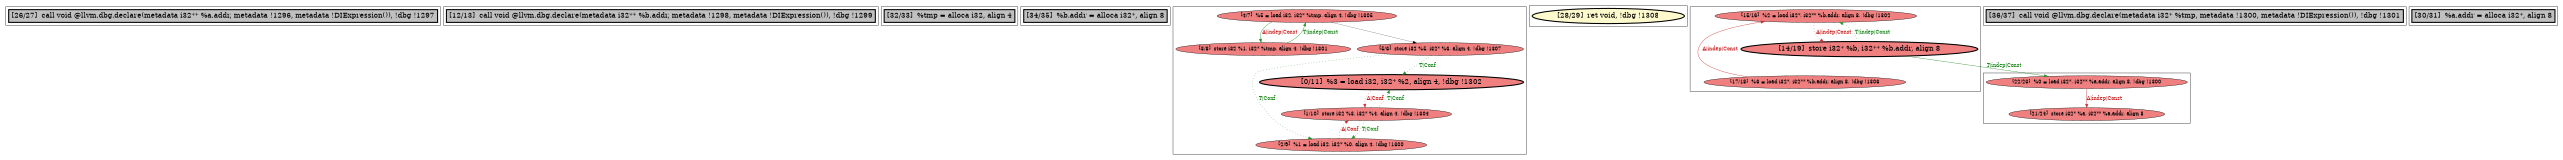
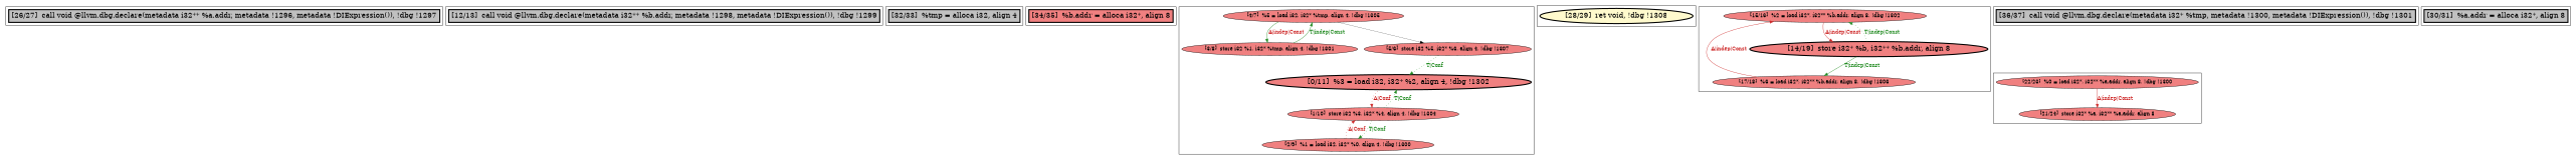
  digraph {
    node [fillcolor=lightcoral shape=ellipse style=filled]
    edge [color=forestgreen fontcolor=forestgreen penwidth=1.0 style=dotted]
    n1 [fillcolor=grey fontsize=20 label="[26/27]  call void @llvm.dbg.declare(metadata i32** %a.addr, metadata !1296, metadata !DIExpression()), !dbg !1297" penwidth=3.0 shape=rectangle]
    n2 [fillcolor=grey fontsize=20 label="[12/13]  call void @llvm.dbg.declare(metadata i32** %b.addr, metadata !1298, metadata !DIExpression()), !dbg !1299" penwidth=3.0 shape=rectangle]
    n3 [fillcolor=grey fontsize=20 label="[32/33]  %tmp = alloca i32, align 4" penwidth=3.0 shape=rectangle]
-   n4 [fillcolor=grey fontsize=20 label="[34/35]  %b.addr = alloca i32*, align 8" penwidth=3.0 shape=rectangle]
+   n4 [fontsize=20 label="[34/35]  %b.addr = alloca i32*, align 8" penwidth=3.0 shape=rectangle]
    n5 [label="[5/6]  store i32 %5, i32* %6, align 4, !dbg !1307"]
    n6 [fontsize=20 label="[0/11]  %3 = load i32, i32* %2, align 4, !dbg !1302" penwidth=3.0]
    n7 [label="[2/9]  %1 = load i32, i32* %0, align 4, !dbg !1300"]
    n8 [label="[3/8]  store i32 %1, i32* %tmp, align 4, !dbg !1301"]
    n9 [label="[4/7]  %5 = load i32, i32* %tmp, align 4, !dbg !1305"]
    n10 [label="[1/10]  store i32 %3, i32* %4, align 4, !dbg !1304"]
    n11 [fillcolor=lemonchiffon fontsize=20 label="[28/29]  ret void, !dbg !1308" penwidth=3.0]
    n12 [label="[15/16]  %2 = load i32*, i32** %b.addr, align 8, !dbg !1302"]
    n13 [fontsize=20 label="[14/19]  store i32* %b, i32** %b.addr, align 8" penwidth=3.0]
    n14 [label="[17/18]  %6 = load i32*, i32** %b.addr, align 8, !dbg !1306"]
    n15 [label="[21/24]  store i32* %a, i32** %a.addr, align 8"]
    n16 [label="[22/23]  %0 = load i32*, i32** %a.addr, align 8, !dbg !1300"]
    n17 [fillcolor=grey fontsize=20 label="[36/37]  call void @llvm.dbg.declare(metadata i32* %tmp, metadata !1300, metadata !DIExpression()), !dbg !1301" penwidth=3.0 shape=rectangle]
    n18 [fillcolor=grey fontsize=20 label="[30/31]  %a.addr = alloca i32*, align 8" penwidth=3.0 shape=rectangle]
    subgraph cluster_1 {
      n1
    }
    subgraph cluster_2 {
      n2
    }
    subgraph cluster_3 {
      n3
    }
    subgraph cluster_4 {
      n4
    }
    subgraph cluster_5 {
      n5
      n6
      n7
      n8
      n9
      n10
    }
    subgraph cluster_6 {
      n11
    }
    subgraph cluster_7 {
      n12
      n13
      n14
    }
    subgraph cluster_8 {
      n15
      n16
    }
    subgraph cluster_9 {
      n17
    }
    subgraph cluster_10 {
      n18
    }
    n5 -> n6 [label="T|Conf"]
-   n5 -> n7 [label="T|Conf"]
    n6 -> n10 [color=firebrick3 fontcolor=firebrick3 label="A|Conf"]
    n7 -> n10 [color=firebrick3 fontcolor=firebrick3 label="A|Conf"]
    n8 -> n9 [label="T|indep|Const" style=solid]
    n9 -> n5 [color=black fontcolor=black penwidth=0.5 style=solid]
    n9 -> n8 [fontcolor=firebrick3 label="A|indep|Const" style=solid]
    n10 -> n6 [label="T|Conf"]
    n10 -> n7 [label="T|Conf"]
-   n12 -> n13 [color=firebrick3 fontcolor=firebrick3 label="A|indep|Const"]
+   n12 -> n13 [color=firebrick3 fontcolor=firebrick3 label="A|indep|Const" style=solid]
    n13 -> n12 [label="T|indep|Const"]
-   n13 -> n16 [label="T|indep|Const" style=solid]
+   n13 -> n14 [label="T|indep|Const" style=solid]
    n14 -> n12 [color=firebrick3 fontcolor=firebrick3 label="A|indep|Const" style=solid]
    n16 -> n15 [color=firebrick3 fontcolor=firebrick3 label="A|indep|Const" style=solid]
  }
